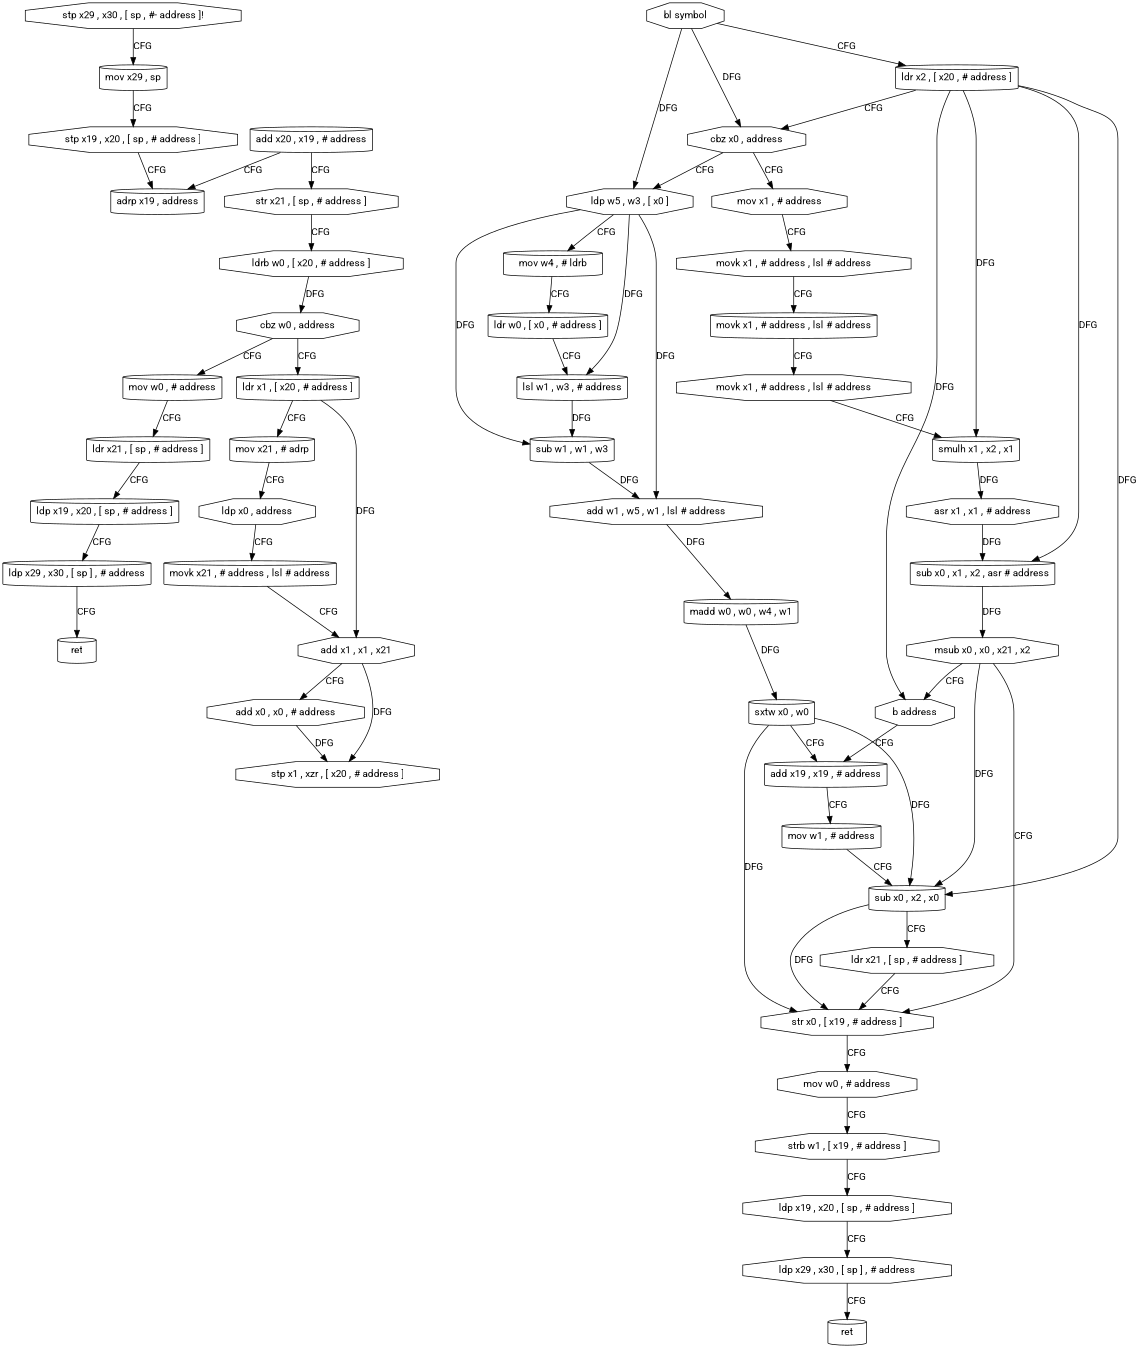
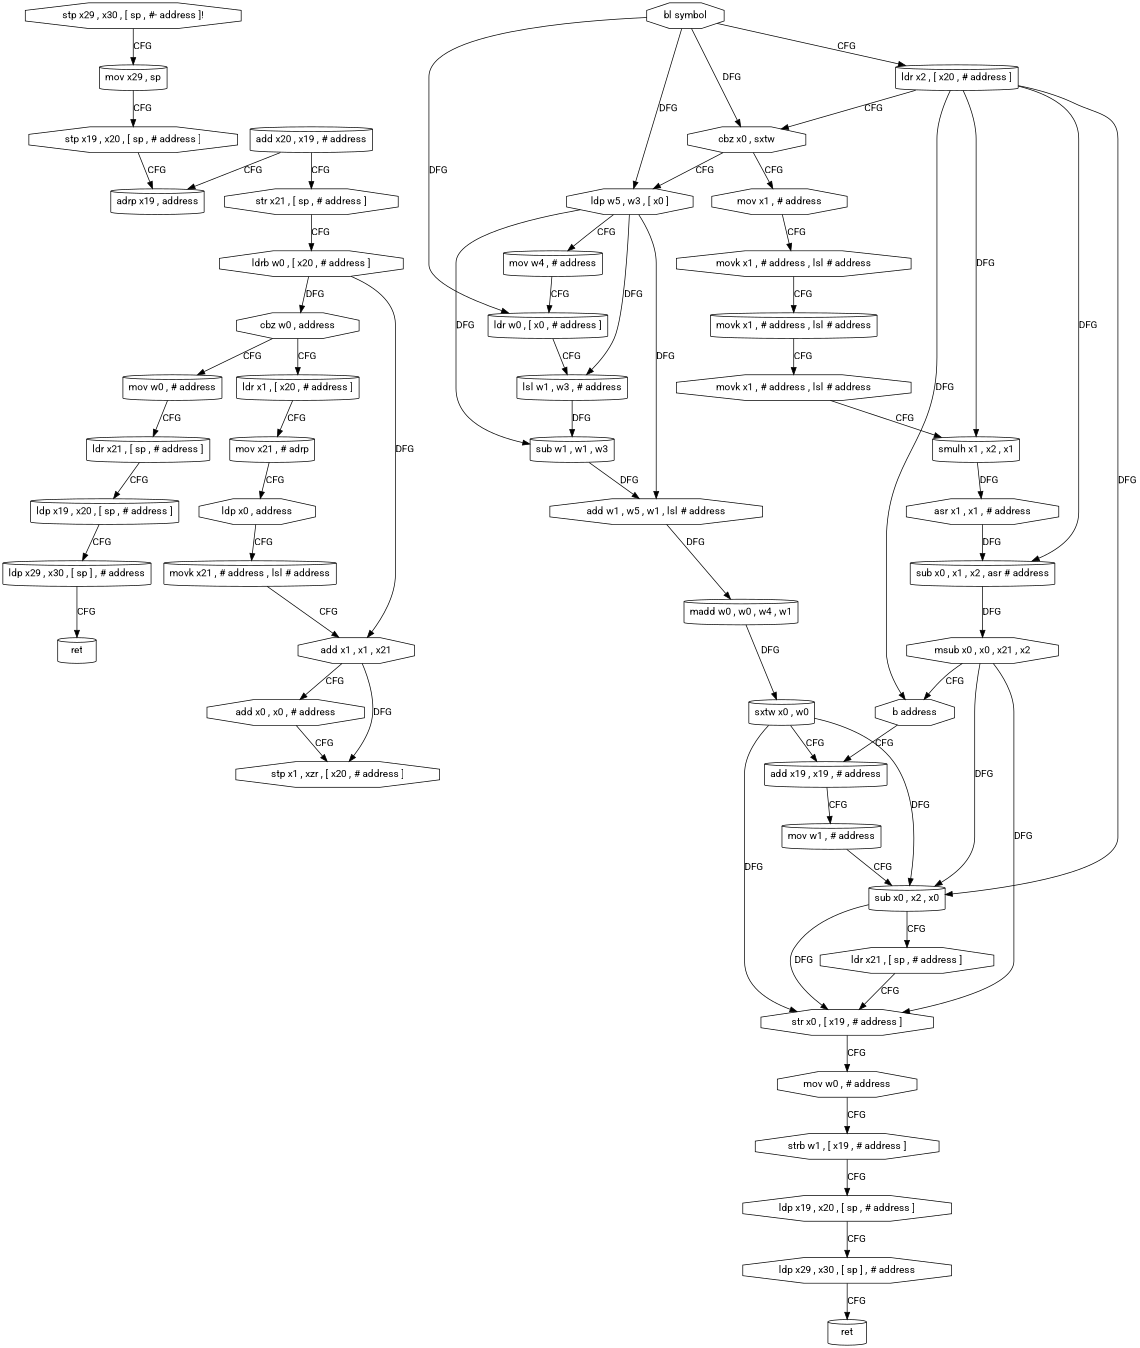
  digraph {
    fontname=Roboto
    node [fontname=Roboto shape=octagon]
    edge [fontname=Roboto]
    n1 [label="stp x29 , x30 , [ sp , #- address ]!"]
    n2 [label="mov x29 , sp" shape=cylinder]
    n3 [label="stp x19 , x20 , [ sp , # address ]"]
    n4 [label="adrp x19 , address" shape=cylinder]
    n5 [label="add x20 , x19 , # address" shape=cylinder]
    n6 [label="str x21 , [ sp , # address ]"]
    n7 [label="ldrb w0 , [ x20 , # address ]"]
    n8 [label="cbz w0 , address"]
    n9 [label="ldr x1 , [ x20 , # address ]" shape=cylinder]
    n10 [label="mov w0 , # address" shape=cylinder]
    n11 [label="mov x21 , # adrp" shape=cylinder]
    n12 [label="add x1 , x1 , x21"]
    n13 [label="ldr x21 , [ sp , # address ]" shape=cylinder]
    n14 [label="ldp x0 , address"]
    n15 [label="add x0 , x0 , # address"]
    n16 [label="stp x1 , xzr , [ x20 , # address ]"]
    n17 [label="ldp x19 , x20 , [ sp , # address ]" shape=cylinder]
    n18 [label="movk x21 , # address , lsl # address" shape=cylinder]
    n19 [label="bl symbol"]
    n20 [label="ldr x2 , [ x20 , # address ]" shape=cylinder]
-   n21 [label="cbz x0 , address"]
+   n21 [label="cbz x0 , sxtw"]
    n22 [label="ldp w5 , w3 , [ x0 ]"]
    n23 [label="ldr w0 , [ x0 , # address ]" shape=cylinder]
    n24 [label="smulh x1 , x2 , x1" shape=cylinder]
    n25 [label="sub x0 , x1 , x2 , asr # address" shape=cylinder]
    n26 [label="sub x0 , x2 , x0" shape=cylinder]
    n27 [label="b address"]
    n28 [label="mov x1 , # address"]
-   n29 [label="mov w4 , # ldrb" shape=cylinder]
+   n29 [label="mov w4 , # address" shape=cylinder]
    n30 [label="lsl w1 , w3 , # address" shape=cylinder]
    n31 [label="sub w1 , w1 , w3" shape=cylinder]
    n32 [label="add w1 , w5 , w1 , lsl # address"]
    n33 [label="asr x1 , x1 , # address"]
    n34 [label="msub x0 , x0 , x21 , x2"]
    n35 [label="str x0 , [ x19 , # address ]"]
    n36 [label="ldr x21 , [ sp , # address ]"]
    n37 [label="movk x1 , # address , lsl # address"]
    n38 [label="movk x1 , # address , lsl # address" shape=cylinder]
    n39 [label="madd w0 , w0 , w4 , w1" shape=cylinder]
    n40 [label="ldp x29 , x30 , [ sp ] , # address" shape=cylinder]
    n41 [label=ret shape=cylinder]
    n42 [label="movk x1 , # address , lsl # address"]
    n43 [label="add x19 , x19 , # address" shape=cylinder]
    n44 [label="mov w0 , # address"]
    n45 [label="mov w1 , # address" shape=cylinder]
    n46 [label="sxtw x0 , w0" shape=cylinder]
    n47 [label="strb w1 , [ x19 , # address ]"]
    n48 [label="ldp x19 , x20 , [ sp , # address ]"]
    n49 [label="ldp x29 , x30 , [ sp ] , # address"]
    n50 [label=ret shape=cylinder]
    n1 -> n2 [label=CFG]
    n2 -> n3 [label=CFG]
    n3 -> n4 [label=CFG]
    n5 -> n4 [label=CFG]
    n5 -> n6 [label=CFG]
    n6 -> n7 [label=CFG]
    n7 -> n8 [label=DFG]
    n8 -> n9 [label=CFG]
    n8 -> n10 [label=CFG]
    n9 -> n11 [label=CFG]
-   n9 -> n12 [label=DFG]
+   n7 -> n12 [label=DFG]
    n10 -> n13 [label=CFG]
    n11 -> n14 [label=CFG]
    n12 -> n15 [label=CFG]
    n12 -> n16 [label=DFG]
    n13 -> n17 [label=CFG]
    n14 -> n18 [label=CFG]
-   n15 -> n16 [label=DFG]
+   n15 -> n16 [label=CFG]
    n17 -> n40 [label=CFG]
    n18 -> n12 [label=CFG]
    n19 -> n20 [label=CFG]
    n19 -> n21 [label=DFG]
    n19 -> n22 [label=DFG]
+   n19 -> n23 [label=DFG]
    n20 -> n21 [label=CFG]
    n20 -> n24 [label=DFG]
    n20 -> n25 [label=DFG]
    n20 -> n26 [label=DFG]
    n20 -> n27 [label=DFG]
    n21 -> n22 [label=CFG]
    n21 -> n28 [label=CFG]
    n22 -> n29 [label=CFG]
    n22 -> n30 [label=DFG]
    n22 -> n31 [label=DFG]
    n22 -> n32 [label=DFG]
    n23 -> n30 [label=CFG]
    n24 -> n33 [label=DFG]
    n25 -> n34 [label=DFG]
    n26 -> n35 [label=DFG]
    n26 -> n36 [label=CFG]
    n27 -> n43 [label=CFG]
    n28 -> n37 [label=CFG]
    n29 -> n23 [label=CFG]
    n30 -> n31 [label=DFG]
    n31 -> n32 [label=DFG]
    n32 -> n39 [label=DFG]
    n33 -> n25 [label=DFG]
    n34 -> n26 [label=DFG]
    n34 -> n27 [label=CFG]
-   n34 -> n35 [label=CFG]
+   n34 -> n35 [label=DFG]
    n35 -> n44 [label=CFG]
    n36 -> n35 [label=CFG]
    n37 -> n38 [label=CFG]
    n38 -> n42 [label=CFG]
    n39 -> n46 [label=DFG]
    n40 -> n41 [label=CFG]
    n42 -> n24 [label=CFG]
    n43 -> n45 [label=CFG]
    n44 -> n47 [label=CFG]
    n45 -> n26 [label=CFG]
    n46 -> n26 [label=DFG]
    n46 -> n35 [label=DFG]
    n46 -> n43 [label=CFG]
    n47 -> n48 [label=CFG]
    n48 -> n49 [label=CFG]
    n49 -> n50 [label=CFG]
  }
